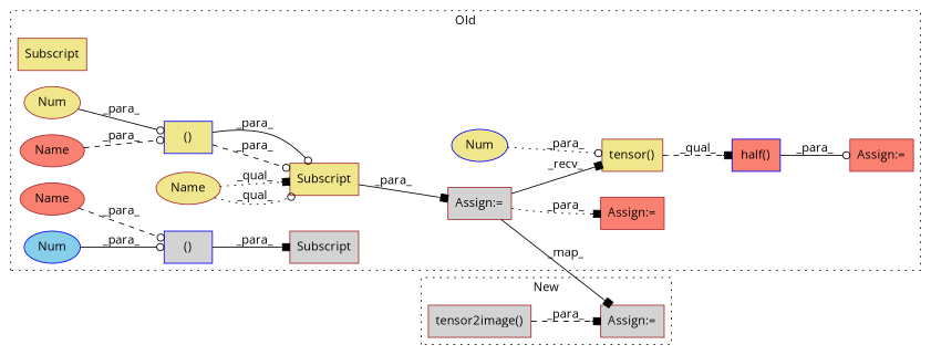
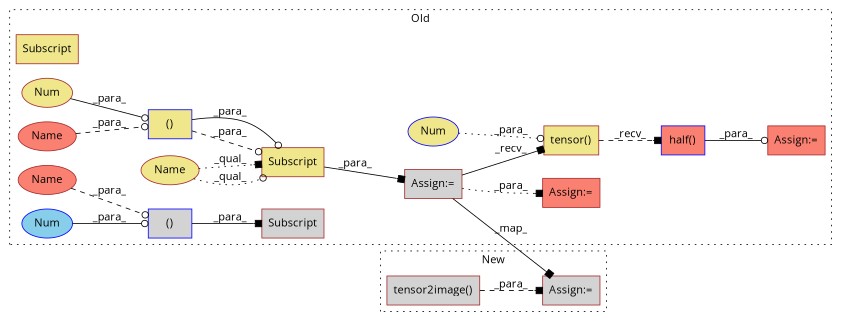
  digraph {
    fontname="Open Sans"
    rankdir=LR
    node [a=68 color=brown fillcolor=khaki fontname="Open Sans" l=3 s="3385,0" shape=box style=filled]
    edge [arrowhead=odot fontname="Open Sans" style=solid]
    n1 [a=63 l="16,0" label=Subscript]
    n2 [fillcolor=lightgrey label="Assign:=" s=3382]
    n3 [a=54 color=blue label="()" s=3397]
    n4 [a=75 color=blue fillcolor=salmon l=18 label="half()" s=3546]
    n5 [a=75 l="70,1" label="tensor()" s="3451,3522"]
    n6 [a=76 l=1 label=Num s=3399 shape=ellipse]
    n7 [a=76 color=blue l=1 label=Num s=3521 shape=ellipse]
    n8 [fillcolor=salmon label="Assign:=" s=3543]
    n9 [fillcolor=salmon l=4 label="Assign:=" s=3420]
    n10 [a=54 color=blue fillcolor=lightgrey label="()" s=3037]
    n11 [a=63 fillcolor=lightgrey l="16,0" label=Subscript s="3025,0"]
    n12 [a=76 color=blue fillcolor=skyblue l=1 label=Num s=3039 shape=ellipse]
    n13 [a=87 l=8 label=Name s=3385 shape=ellipse]
    n14 [a=63 l="16,0" label=Subscript]
    n15 [a=87 fillcolor=salmon label=Name s=3394 shape=ellipse]
    n16 [a=87 fillcolor=salmon label=Name s=3034 shape=ellipse]
    n17 [a=75 fillcolor=lightgrey l="21,30" label="tensor2image()" s="3640,3672"]
    n18 [fillcolor=lightgrey label="Assign:=" s=3637]
    subgraph cluster_1 {
      label=Old
      style=dotted
      n1
      n2
      n3
      n4
      n5
      n6
      n7
      n8
      n9
      n10
      n11
      n12
      n13
      n14
      n15
      n16
    }
    subgraph cluster_2 {
      label=New
      style=dotted
      n17
      n18
    }
    n2 -> n5 [arrowhead=box label=_recv_]
    n2 -> n9 [arrowhead=box label=_para_ style=dotted]
    n2 -> n18 [arrowhead=box label=_map_]
    n3 -> n14 [label=_para_ style=dashed]
    n3 -> n14 [label=_para_]
    n4 -> n8 [label=_para_]
-   n5 -> n4 [arrowhead=box label=_qual_ style=dashed]
+   n5 -> n4 [arrowhead=box label=_recv_ style=dashed]
    n6 -> n3 [label=_para_]
    n7 -> n5 [label=_para_ style=dotted]
    n10 -> n11 [arrowhead=box label=_para_]
    n12 -> n10 [label=_para_]
    n13 -> n14 [arrowhead=box label=_qual_ style=dotted]
    n13 -> n14 [label=_qual_ style=dotted]
    n14 -> n2 [arrowhead=box label=_para_]
    n15 -> n3 [label=_para_ style=dashed]
    n16 -> n10 [label=_para_ style=dashed]
    n17 -> n18 [arrowhead=box label=_para_ style=dashed]
  }
